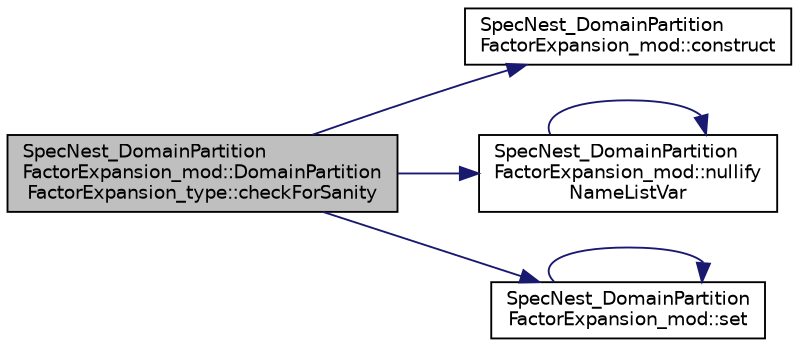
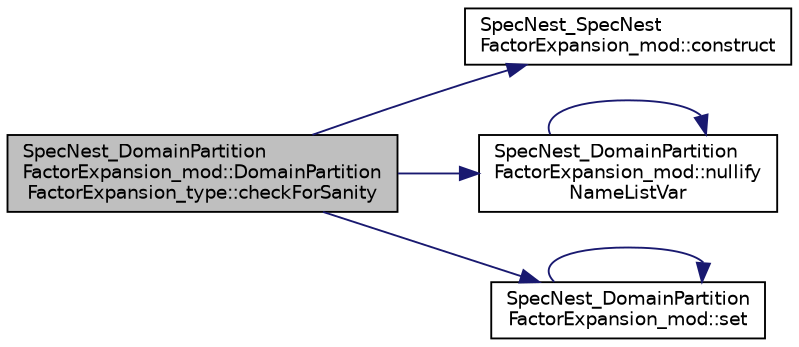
  digraph {
    rankdir=LR
    node [color=black fillcolor=white fontname=Helvetica fontsize=10 shape=record style=filled]
    edge [color=midnightblue fontname=Helvetica fontsize=10 labelfontname=Helvetica labelfontsize=10 style=solid]
    n1 [fillcolor=grey75 fontcolor=black height=0.2 label="SpecNest_DomainPartition\lFactorExpansion_mod::DomainPartition\lFactorExpansion_type::checkForSanity" width=0.4]
-   n2 [height=0.2 label="SpecNest_DomainPartition\lFactorExpansion_mod::construct" width=0.4]
+   n2 [height=0.2 label="SpecNest_SpecNest\lFactorExpansion_mod::construct" width=0.4]
    n3 [height=0.2 label="SpecNest_DomainPartition\lFactorExpansion_mod::nullify\lNameListVar" width=0.4]
    n4 [height=0.2 label="SpecNest_DomainPartition\lFactorExpansion_mod::set" width=0.4]
    n1 -> n2
    n1 -> n3
    n1 -> n4
    n3 -> n3
    n4 -> n4
  }
